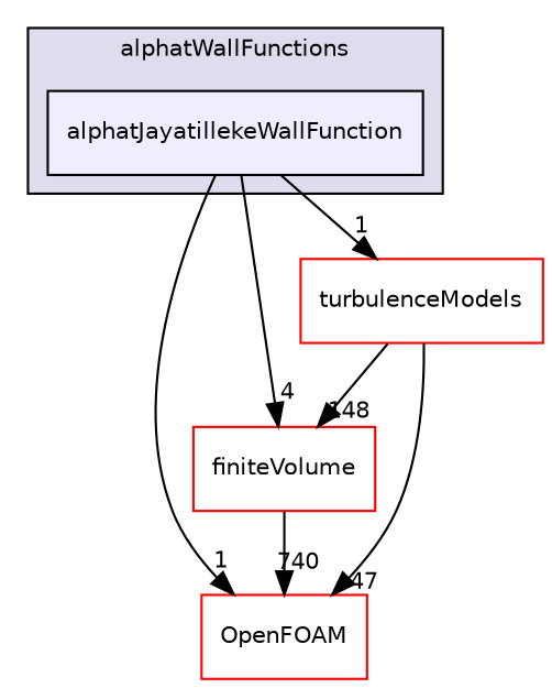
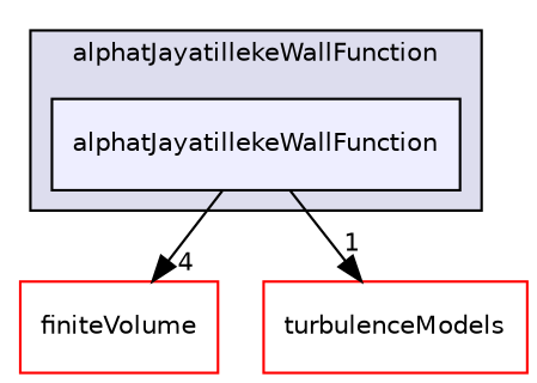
  digraph {
    compound=true
    fontname="DejaVu Sans"
    node [fontname="DejaVu Sans" fontsize=10 shape=box color=red]
    edge [fontname="DejaVu Sans" headlabel=1 labeldistance=1.5 labelfontname=Helvetica labelfontsize=10]
    n1 [fillcolor="#eeeeff" label=alphatJayatillekeWallFunction pencolor=black style=filled color=""]
    n2 [label=finiteVolume]
-   n3 [label=OpenFOAM]
    n4 [label=turbulenceModels]
    subgraph cluster_1 {
      bgcolor="#ddddee"
      fontsize=10
-     label=alphatWallFunctions
+     label=alphatJayatillekeWallFunction
      pencolor=black
      n1
    }
    n1 -> n2 [headlabel=4]
-   n1 -> n3
    n1 -> n4
-   n2 -> n3 [headlabel=740]
-   n4 -> n2 [headlabel=148]
-   n4 -> n3 [headlabel=47]
  }
